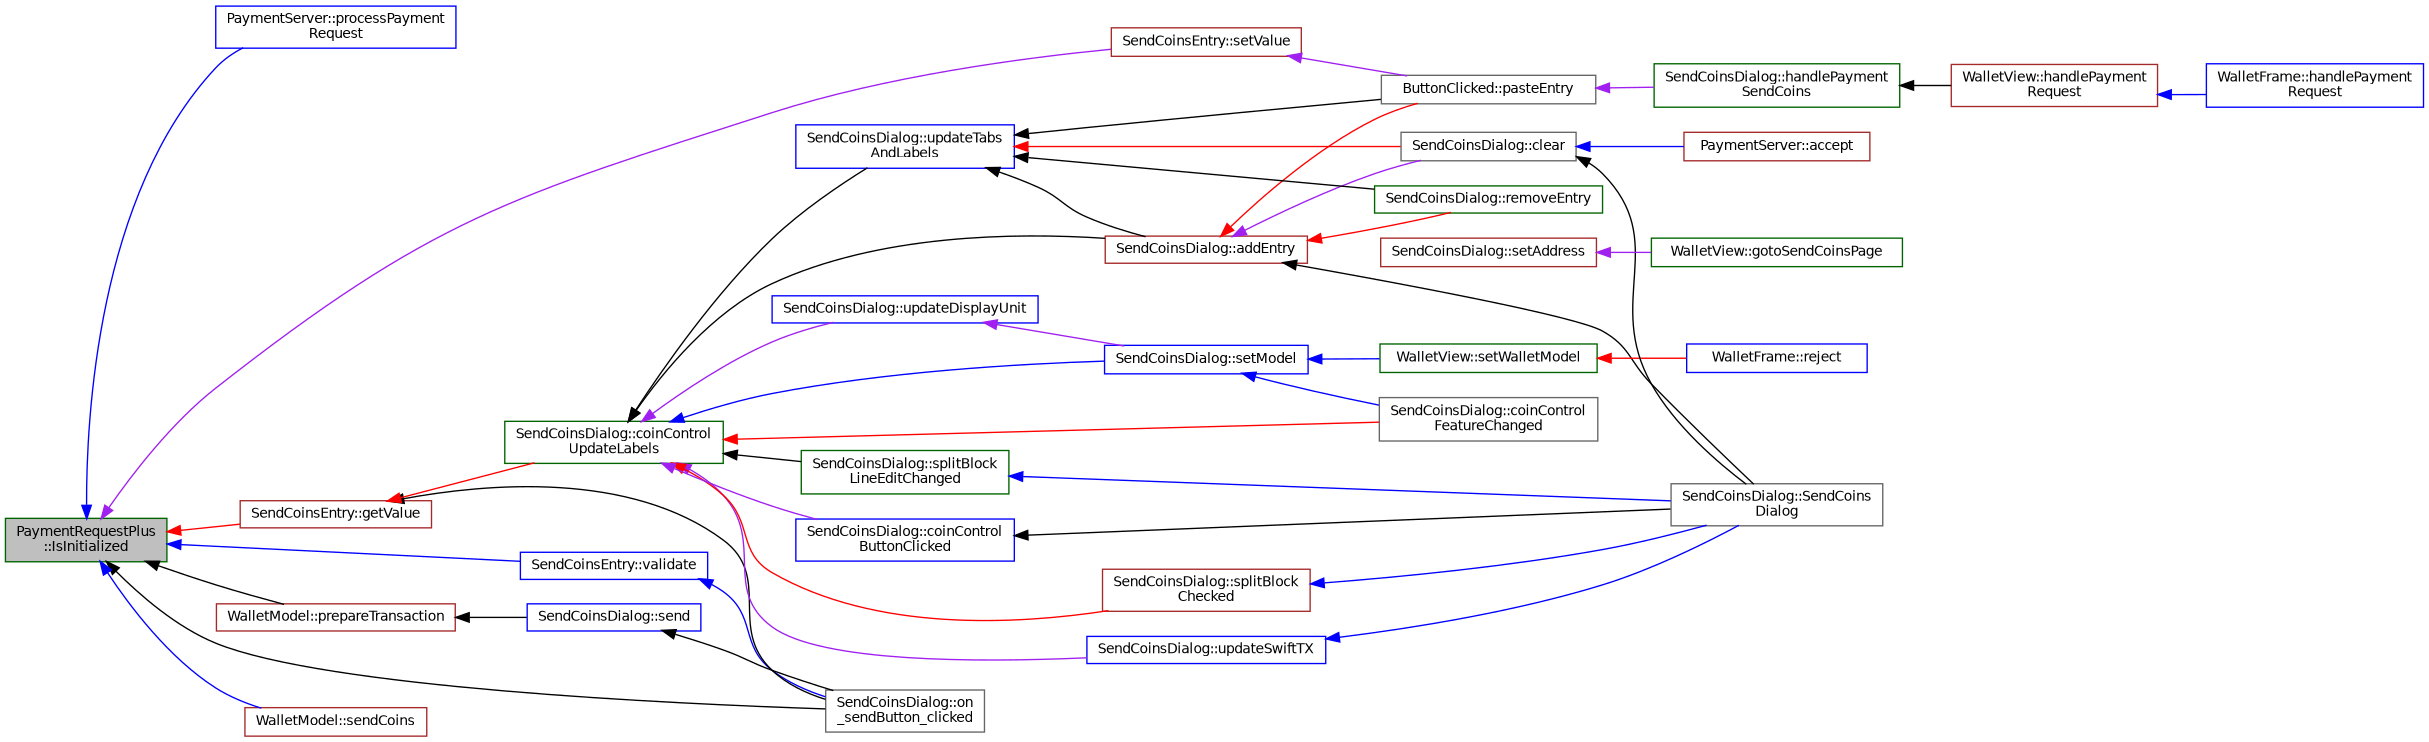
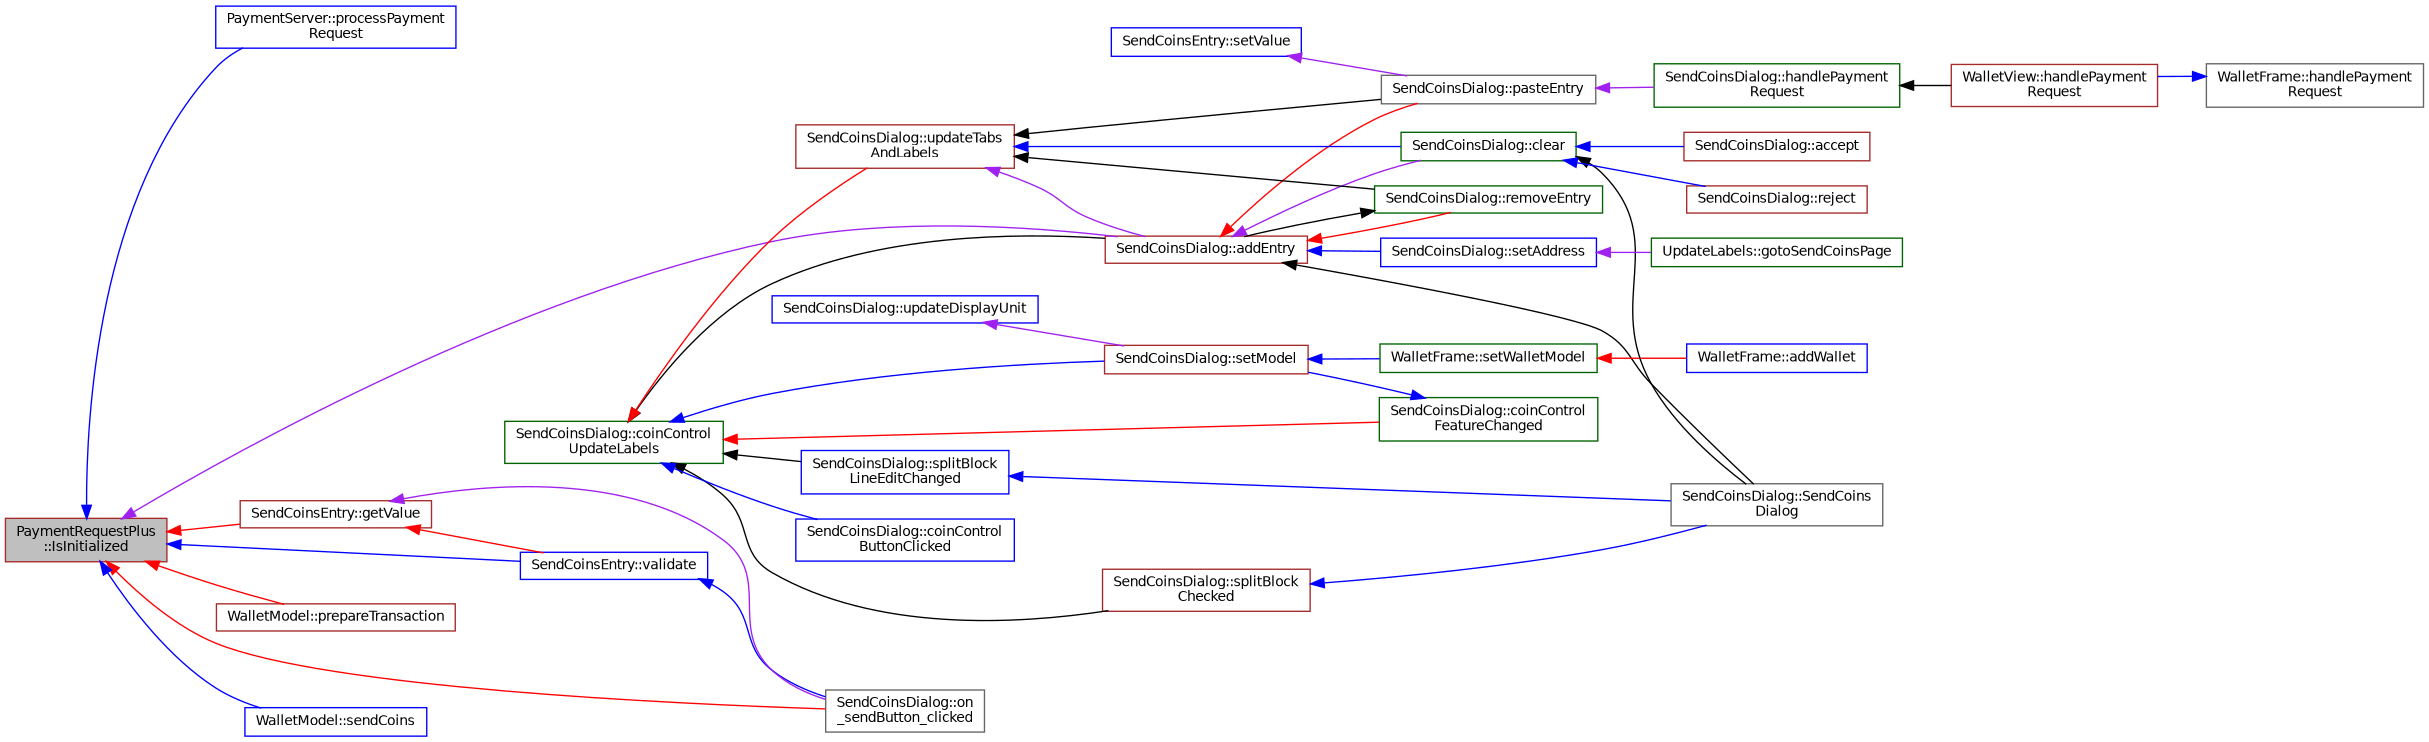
  digraph {
    rankdir=LR
    node [color=blue fillcolor=white fontname=Helvetica fontsize=10 shape=record style=filled]
    edge [color=blue dir=back fontname=Helvetica fontsize=10 labelfontname=Helvetica labelfontsize=10 style=solid]
-   n1 [color=darkgreen fillcolor=grey75 fontcolor=black height=0.2 label="PaymentRequestPlus\l::IsInitialized" width=0.4]
+   n1 [color=brown fillcolor=grey75 fontcolor=black height=0.2 label="PaymentRequestPlus\l::IsInitialized" width=0.4]
    n2 [height=0.2 label="PaymentServer::processPayment\lRequest" width=0.4]
    n3 [color=gray40 height=0.2 label="SendCoinsDialog::on\l_sendButton_clicked" width=0.4]
    n4 [height=0.2 label="SendCoinsEntry::validate" width=0.4]
    n5 [color=brown height=0.2 label="SendCoinsEntry::getValue" width=0.4]
-   n6 [color=brown height=0.2 label="SendCoinsEntry::setValue" width=0.4]
+   n6 [height=0.2 label="SendCoinsEntry::setValue" width=0.4]
    n7 [color=brown height=0.2 label="WalletModel::prepareTransaction" width=0.4]
-   n8 [color=brown height=0.2 label="WalletModel::sendCoins" width=0.4]
+   n8 [height=0.2 label="WalletModel::sendCoins" width=0.4]
    n9 [color=darkgreen height=0.2 label="SendCoinsDialog::coinControl\lUpdateLabels" width=0.4]
-   n10 [color=gray40 height=0.2 label="ButtonClicked::pasteEntry" width=0.4]
-   n11 [height=0.2 label="SendCoinsDialog::send" width=0.4]
-   n12 [height=0.2 label="SendCoinsDialog::setModel" width=0.4]
+   n10 [color=gray40 height=0.2 label="SendCoinsDialog::pasteEntry" width=0.4]
+   n12 [color=brown height=0.2 label="SendCoinsDialog::setModel" width=0.4]
    n13 [color=brown height=0.2 label="SendCoinsDialog::addEntry" width=0.4]
-   n14 [height=0.2 label="SendCoinsDialog::updateTabs\lAndLabels" width=0.4]
+   n14 [color=brown height=0.2 label="SendCoinsDialog::updateTabs\lAndLabels" width=0.4]
    n15 [height=0.2 label="SendCoinsDialog::updateDisplayUnit" width=0.4]
-   n16 [height=0.2 label="SendCoinsDialog::updateSwiftTX" width=0.4]
    n17 [color=brown height=0.2 label="SendCoinsDialog::splitBlock\lChecked" width=0.4]
-   n18 [color=darkgreen height=0.2 label="SendCoinsDialog::splitBlock\lLineEditChanged" width=0.4]
-   n19 [color=gray40 height=0.2 label="SendCoinsDialog::coinControl\lFeatureChanged" width=0.4]
+   n18 [height=0.2 label="SendCoinsDialog::splitBlock\lLineEditChanged" width=0.4]
+   n19 [color=darkgreen height=0.2 label="SendCoinsDialog::coinControl\lFeatureChanged" width=0.4]
    n20 [height=0.2 label="SendCoinsDialog::coinControl\lButtonClicked" width=0.4]
-   n21 [color=darkgreen height=0.2 label="WalletView::setWalletModel" width=0.4]
+   n21 [color=darkgreen height=0.2 label="WalletFrame::setWalletModel" width=0.4]
    n22 [color=gray40 height=0.2 label="SendCoinsDialog::SendCoins\lDialog" width=0.4]
-   n23 [color=gray40 height=0.2 label="SendCoinsDialog::clear" width=0.4]
+   n23 [color=darkgreen height=0.2 label="SendCoinsDialog::clear" width=0.4]
    n24 [color=darkgreen height=0.2 label="SendCoinsDialog::removeEntry" width=0.4]
-   n25 [color=brown height=0.2 label="SendCoinsDialog::setAddress" width=0.4]
-   n26 [height=0.2 label="WalletFrame::reject" width=0.4]
-   n28 [color=brown height=0.2 label="PaymentServer::accept" width=0.4]
-   n29 [color=darkgreen height=0.2 label="WalletView::gotoSendCoinsPage" width=0.4]
-   n30 [color=darkgreen height=0.2 label="SendCoinsDialog::handlePayment\lSendCoins" width=0.4]
+   n25 [height=0.2 label="SendCoinsDialog::setAddress" width=0.4]
+   n26 [height=0.2 label="WalletFrame::addWallet" width=0.4]
+   n27 [color=brown height=0.2 label="SendCoinsDialog::reject" width=0.4]
+   n28 [color=brown height=0.2 label="SendCoinsDialog::accept" width=0.4]
+   n29 [color=darkgreen height=0.2 label="UpdateLabels::gotoSendCoinsPage" width=0.4]
+   n30 [color=darkgreen height=0.2 label="SendCoinsDialog::handlePayment\lRequest" width=0.4]
    n31 [color=brown height=0.2 label="WalletView::handlePayment\lRequest" width=0.4]
-   n32 [height=0.2 label="WalletFrame::handlePayment\lRequest" width=0.4]
+   n32 [color=gray40 height=0.2 label="WalletFrame::handlePayment\lRequest" width=0.4]
    n1 -> n2
-   n1 -> n3 [color=black]
+   n1 -> n3 [color=red]
    n1 -> n4
    n1 -> n5 [color=red]
-   n1 -> n6 [color=purple]
-   n1 -> n7 [color=black]
+   n1 -> n13 [color=purple]
+   n1 -> n7 [color=red]
    n1 -> n8
    n4 -> n3
-   n5 -> n3 [color=black]
-   n5 -> n9 [color=red]
+   n5 -> n3 [color=purple]
+   n5 -> n4 [color=red]
    n6 -> n10 [color=purple]
-   n7 -> n11 [color=black]
    n9 -> n12
    n9 -> n13 [color=black]
-   n9 -> n14 [color=black]
-   n9 -> n15 [color=purple]
-   n9 -> n16 [color=purple]
-   n9 -> n17 [color=red]
+   n9 -> n14 [color=red]
+   n9 -> n17 [color=black]
    n9 -> n18 [color=black]
    n9 -> n19 [color=red]
-   n9 -> n20 [color=purple]
+   n9 -> n20
    n10 -> n30 [color=purple]
-   n11 -> n3 [color=black]
    n12 -> n21
    n13 -> n10 [color=red]
    n13 -> n22 [color=black]
    n13 -> n23 [color=purple]
    n13 -> n24 [color=red]
+   n13 -> n25
    n14 -> n10 [color=black]
-   n14 -> n13 [color=black]
-   n14 -> n23 [color=red]
+   n14 -> n13 [color=purple]
+   n14 -> n23
    n14 -> n24 [color=black]
    n15 -> n12 [color=purple]
-   n16 -> n22
    n17 -> n22
    n18 -> n22
-   n12 -> n19
-   n20 -> n22 [color=black]
+   n19 -> n12
    n21 -> n26 [color=red]
    n23 -> n22 [color=black]
+   n23 -> n27
    n23 -> n28
+   n24 -> n13 [color=black]
    n25 -> n29 [color=purple]
    n30 -> n31 [color=black]
-   n31 -> n32
+   n32 -> n31
  }
